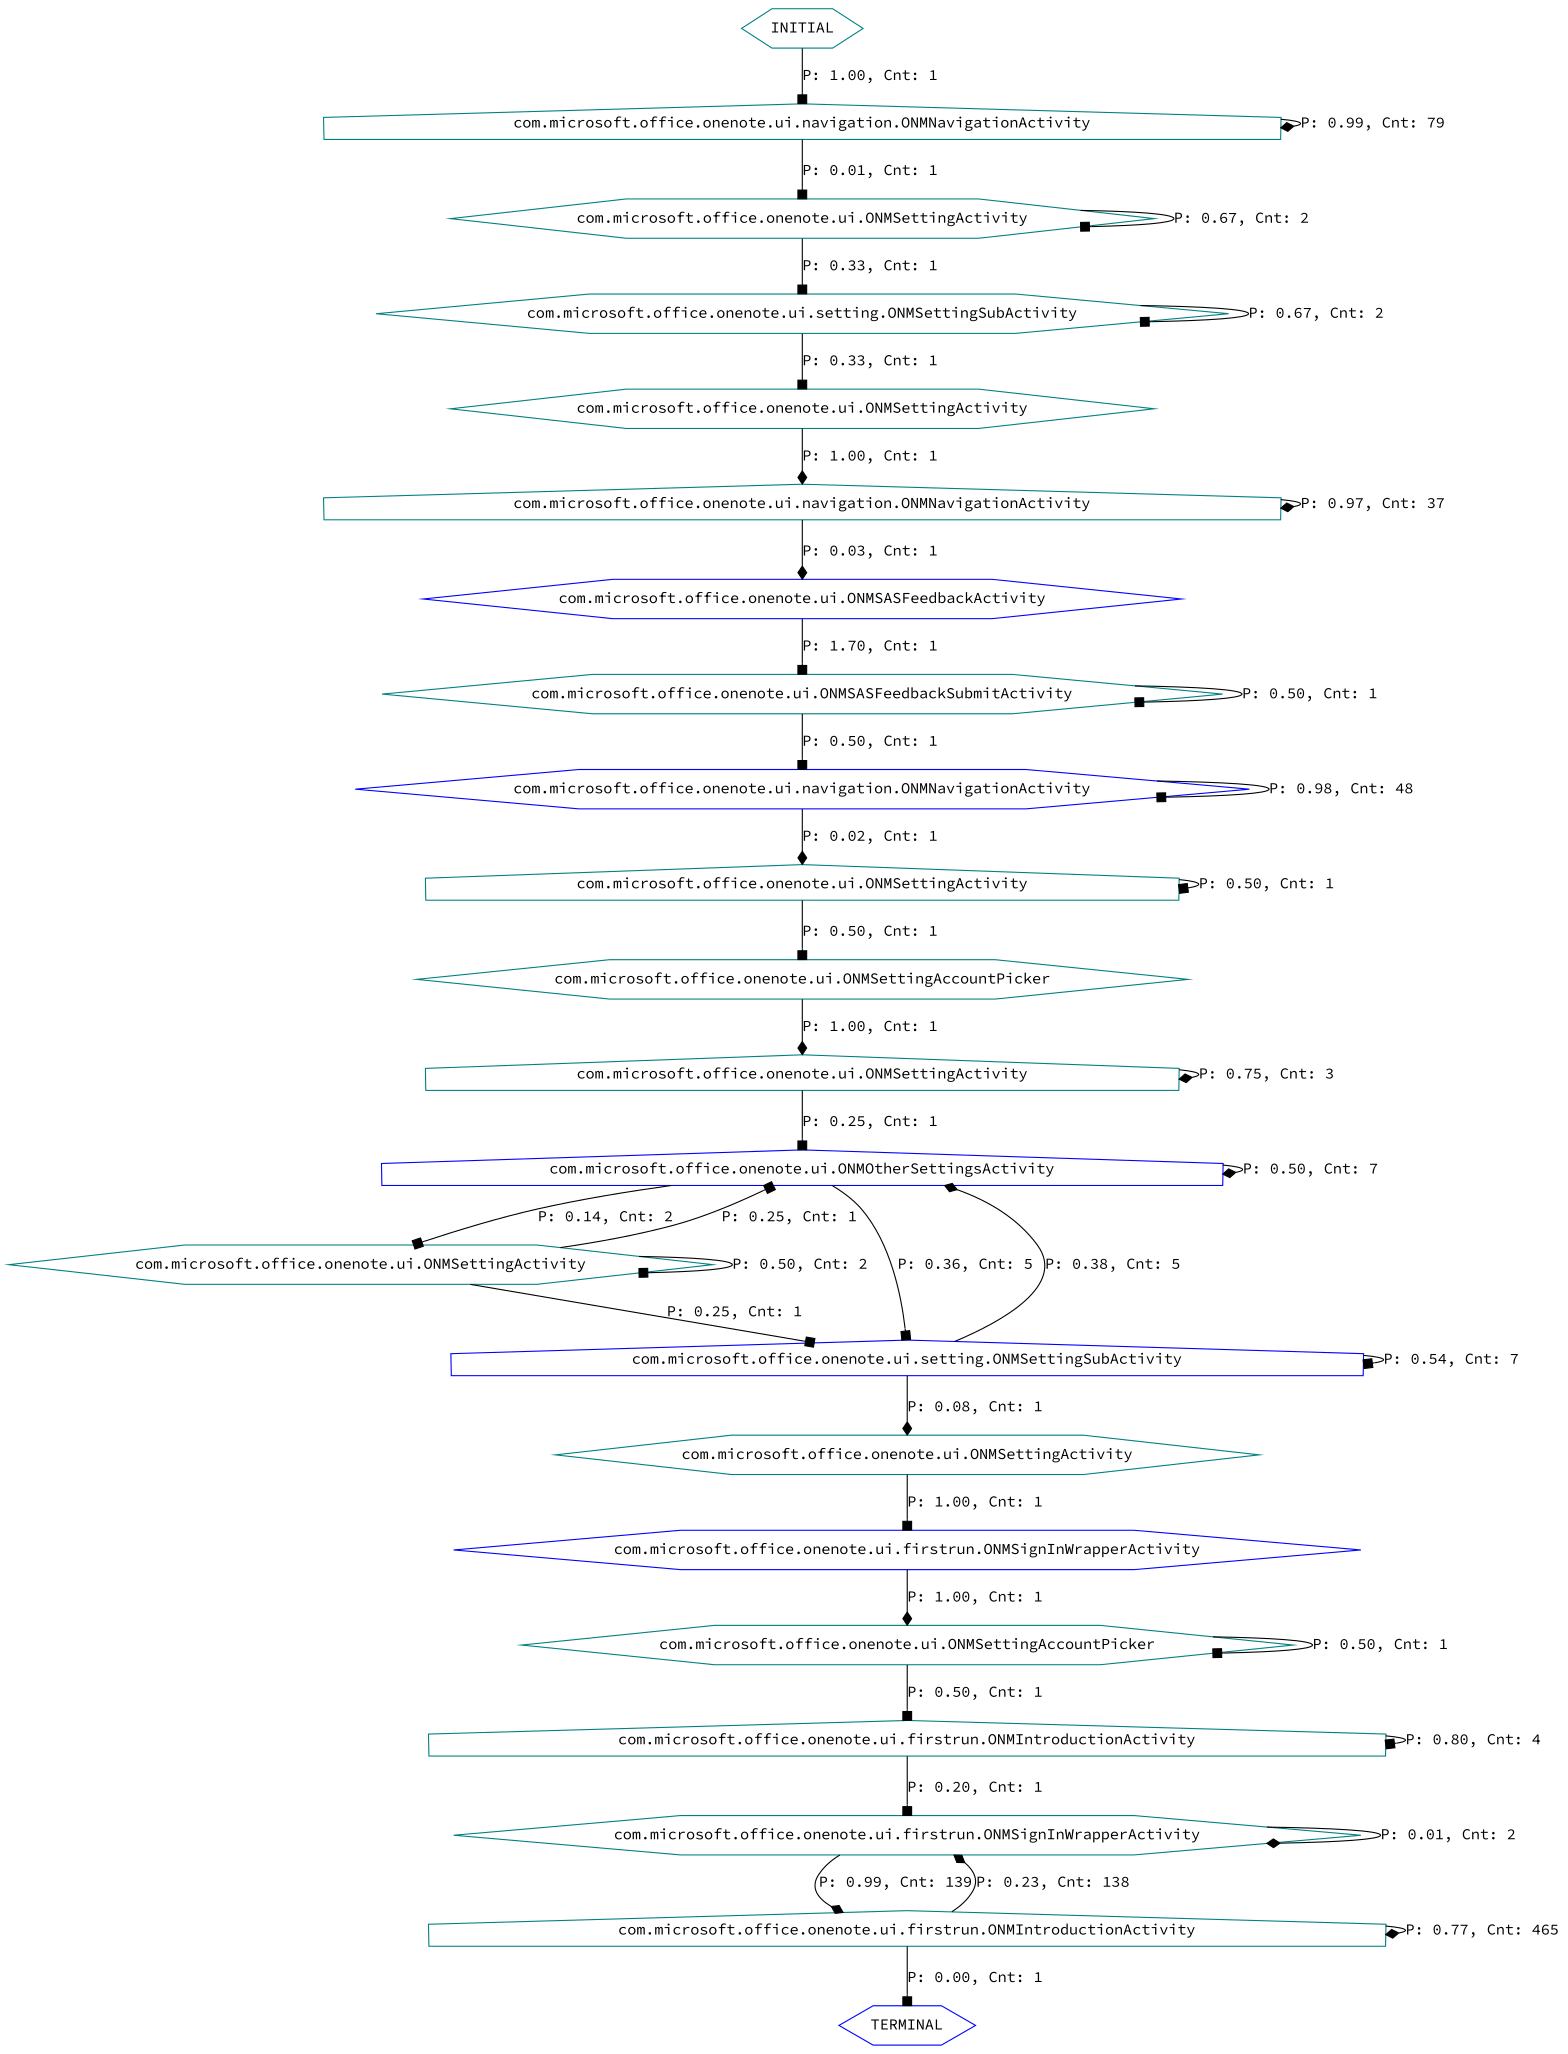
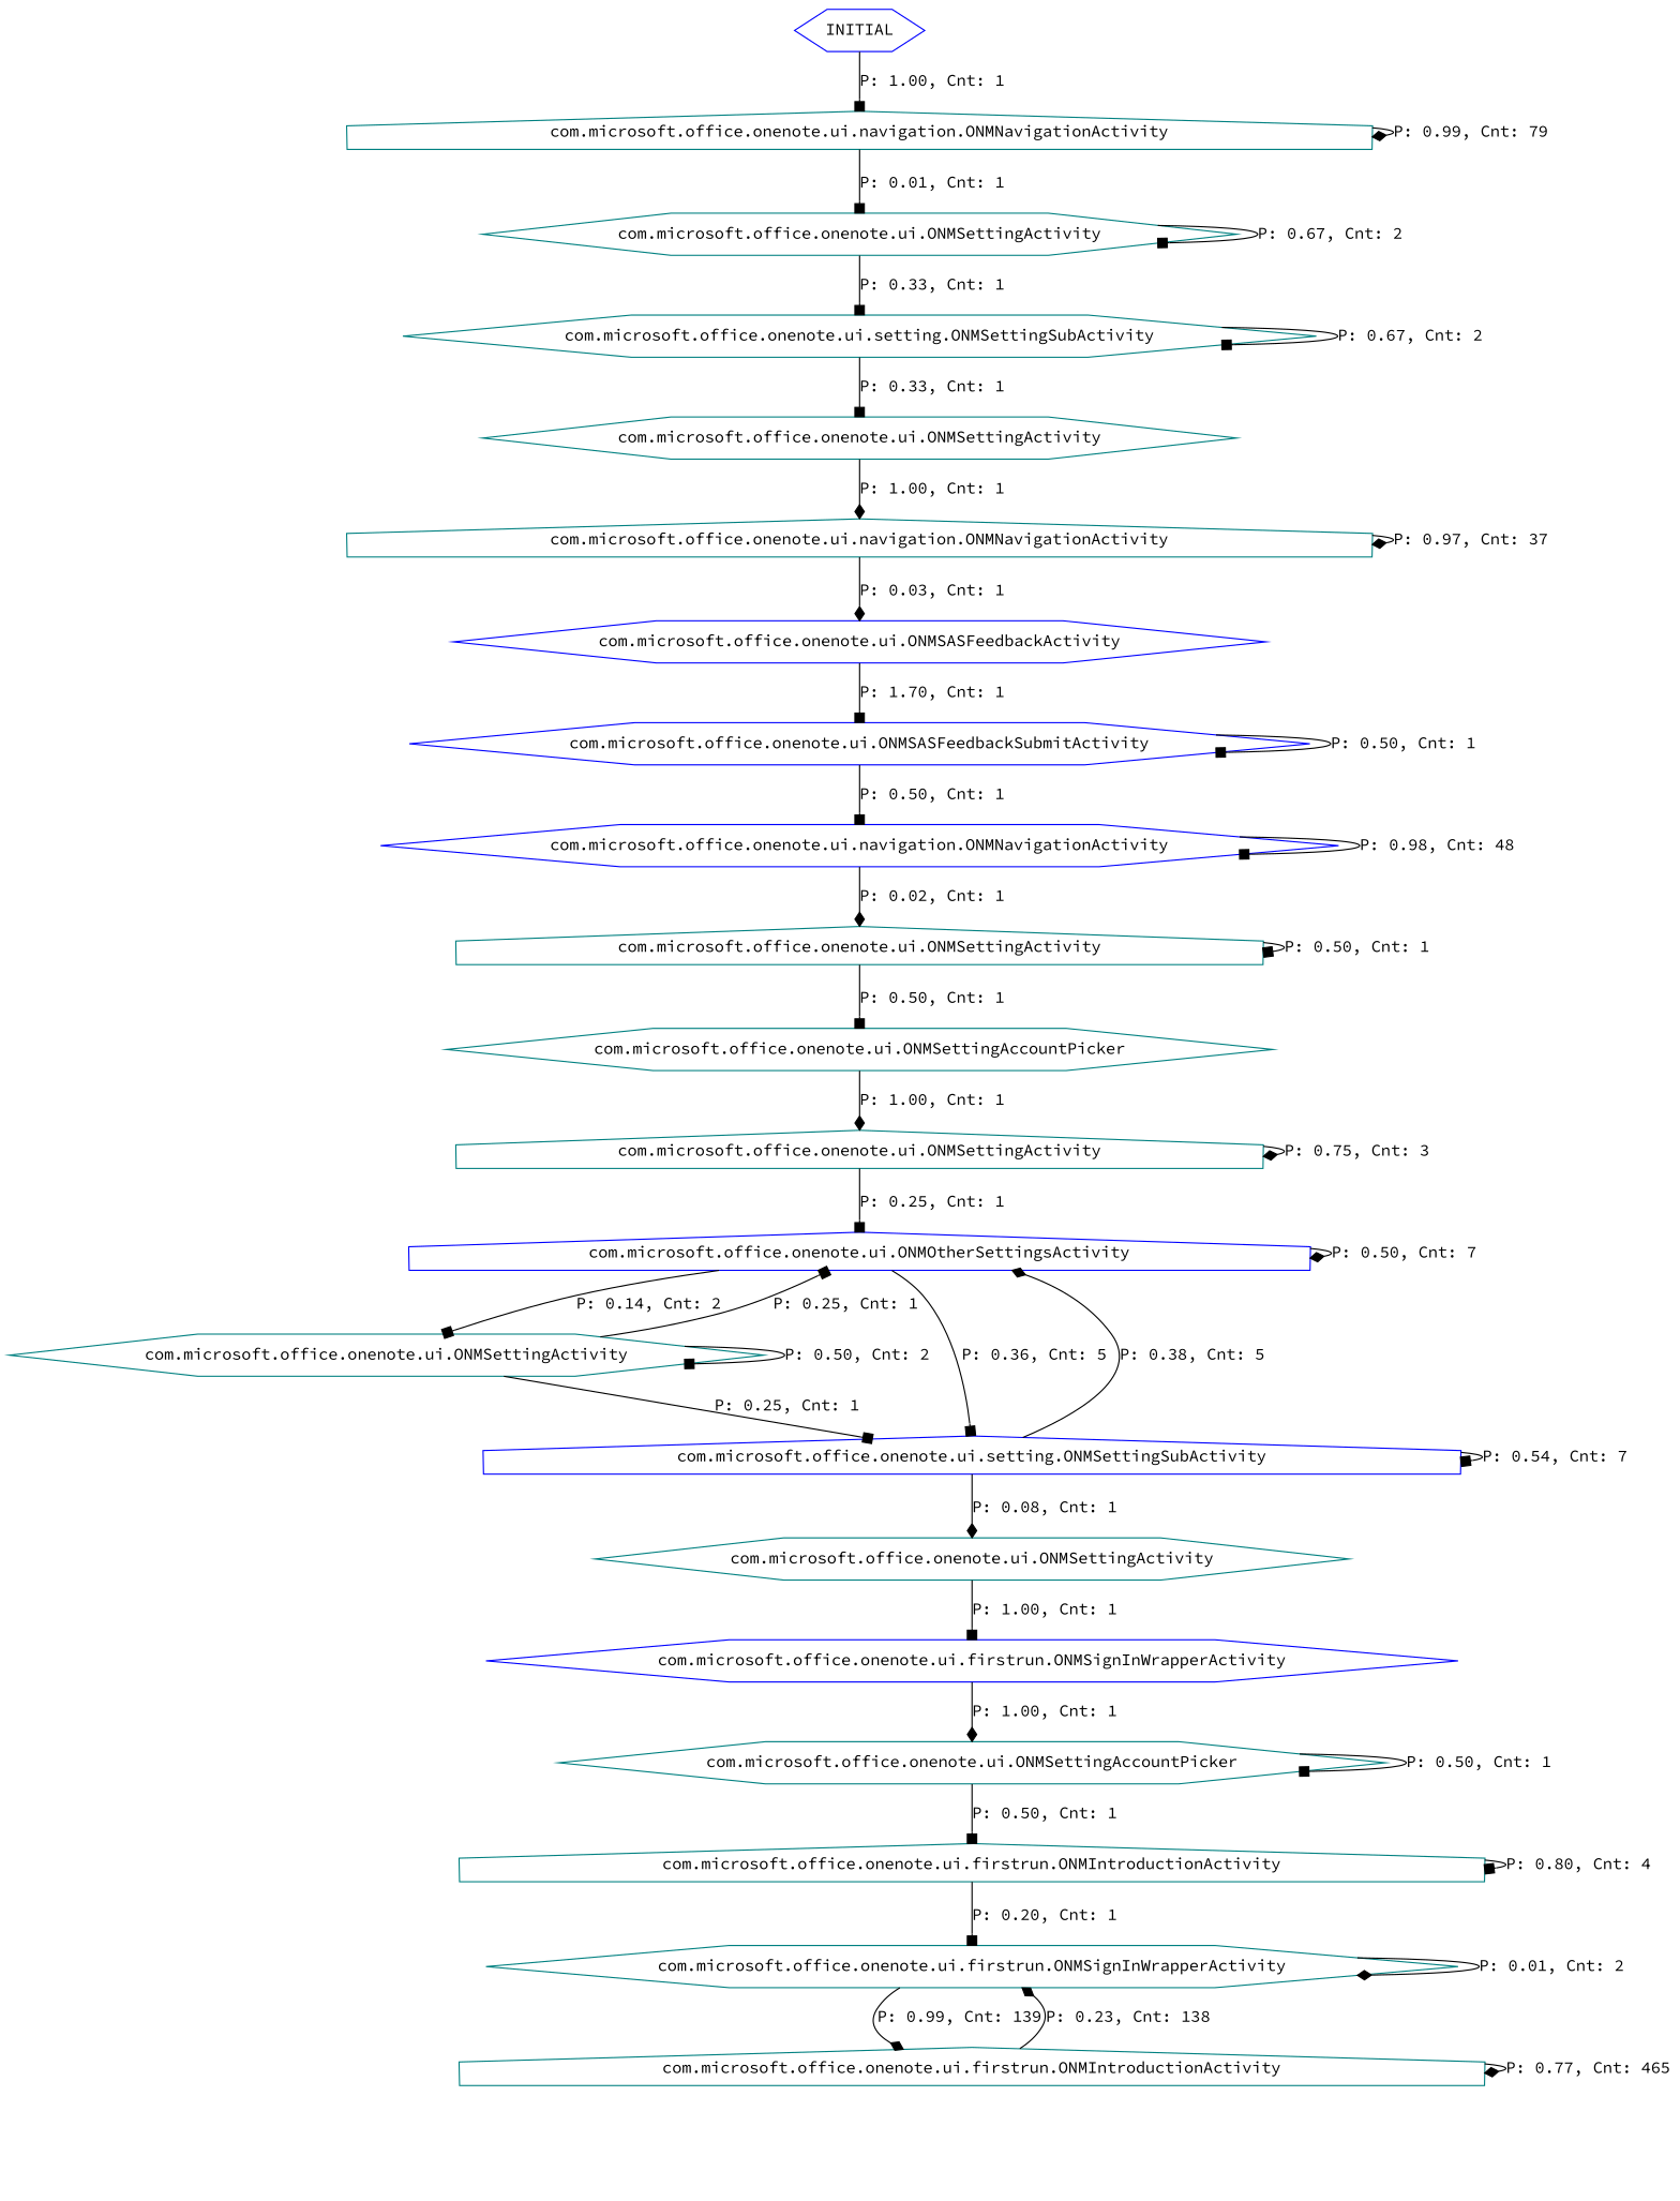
  digraph {
    fontname="Source Code Pro"
    node [color=teal fontname="Source Code Pro" shape=hexagon]
    edge [arrowhead=box fontname="Source Code Pro"]
    n1 [color=blue label="com.microsoft.office.onenote.ui.ONMOtherSettingsActivity" shape=house]
    n2 [label="com.microsoft.office.onenote.ui.ONMSettingActivity"]
    n3 [color=blue label="com.microsoft.office.onenote.ui.setting.ONMSettingSubActivity" shape=house]
    n4 [label="com.microsoft.office.onenote.ui.ONMSettingActivity"]
    n5 [color=blue label="com.microsoft.office.onenote.ui.ONMSASFeedbackActivity"]
-   n6 [label="com.microsoft.office.onenote.ui.ONMSASFeedbackSubmitActivity"]
+   n6 [color=blue label="com.microsoft.office.onenote.ui.ONMSASFeedbackSubmitActivity"]
    n7 [color=blue label="com.microsoft.office.onenote.ui.navigation.ONMNavigationActivity"]
    n8 [label="com.microsoft.office.onenote.ui.ONMSettingActivity" shape=house]
    n9 [label="com.microsoft.office.onenote.ui.ONMSettingAccountPicker"]
    n10 [label="com.microsoft.office.onenote.ui.ONMSettingActivity" shape=house]
    n11 [label="com.microsoft.office.onenote.ui.ONMSettingAccountPicker"]
    n12 [label="com.microsoft.office.onenote.ui.firstrun.ONMIntroductionActivity" shape=house]
    n13 [label="com.microsoft.office.onenote.ui.firstrun.ONMSignInWrapperActivity"]
    n14 [color=blue label="com.microsoft.office.onenote.ui.firstrun.ONMSignInWrapperActivity"]
    n15 [label="com.microsoft.office.onenote.ui.ONMSettingActivity"]
    n16 [label="com.microsoft.office.onenote.ui.navigation.ONMNavigationActivity" shape=house]
    n17 [label="com.microsoft.office.onenote.ui.ONMSettingActivity"]
    n18 [label="com.microsoft.office.onenote.ui.setting.ONMSettingSubActivity"]
    n19 [label="com.microsoft.office.onenote.ui.firstrun.ONMIntroductionActivity" shape=house]
-   n20 [color=blue label=TERMINAL]
    n21 [label="com.microsoft.office.onenote.ui.navigation.ONMNavigationActivity" shape=house]
-   n22 [label=INITIAL]
+   n22 [color=blue label=INITIAL]
    n1 -> n1 [arrowhead=diamond label="P: 0.50, Cnt: 7"]
    n1 -> n2 [label="P: 0.14, Cnt: 2"]
    n1 -> n3 [label="P: 0.36, Cnt: 5"]
    n2 -> n1 [label="P: 0.25, Cnt: 1"]
    n2 -> n2 [label="P: 0.50, Cnt: 2"]
    n2 -> n3 [label="P: 0.25, Cnt: 1"]
    n3 -> n1 [arrowhead=diamond label="P: 0.38, Cnt: 5"]
    n3 -> n3 [label="P: 0.54, Cnt: 7"]
    n3 -> n4 [arrowhead=diamond label="P: 0.08, Cnt: 1"]
    n4 -> n14 [label="P: 1.00, Cnt: 1"]
    n5 -> n6 [label="P: 1.70, Cnt: 1"]
    n6 -> n6 [label="P: 0.50, Cnt: 1"]
    n6 -> n7 [label="P: 0.50, Cnt: 1"]
    n7 -> n7 [label="P: 0.98, Cnt: 48"]
    n7 -> n8 [arrowhead=diamond label="P: 0.02, Cnt: 1"]
    n8 -> n8 [label="P: 0.50, Cnt: 1"]
    n8 -> n9 [label="P: 0.50, Cnt: 1"]
    n9 -> n10 [arrowhead=diamond label="P: 1.00, Cnt: 1"]
    n10 -> n1 [label="P: 0.25, Cnt: 1"]
    n10 -> n10 [arrowhead=diamond label="P: 0.75, Cnt: 3"]
    n11 -> n11 [label="P: 0.50, Cnt: 1"]
    n11 -> n12 [label="P: 0.50, Cnt: 1"]
    n12 -> n12 [label="P: 0.80, Cnt: 4"]
    n12 -> n13 [label="P: 0.20, Cnt: 1"]
    n13 -> n13 [arrowhead=diamond label="P: 0.01, Cnt: 2"]
    n13 -> n19 [arrowhead=diamond label="P: 0.99, Cnt: 139"]
    n14 -> n11 [arrowhead=diamond label="P: 1.00, Cnt: 1"]
    n15 -> n16 [arrowhead=diamond label="P: 1.00, Cnt: 1"]
    n16 -> n5 [arrowhead=diamond label="P: 0.03, Cnt: 1"]
    n16 -> n16 [arrowhead=diamond label="P: 0.97, Cnt: 37"]
    n17 -> n17 [label="P: 0.67, Cnt: 2"]
    n17 -> n18 [label="P: 0.33, Cnt: 1"]
    n18 -> n15 [label="P: 0.33, Cnt: 1"]
    n18 -> n18 [label="P: 0.67, Cnt: 2"]
    n19 -> n13 [arrowhead=diamond label="P: 0.23, Cnt: 138"]
    n19 -> n19 [arrowhead=diamond label="P: 0.77, Cnt: 465"]
-   n19 -> n20 [label="P: 0.00, Cnt: 1"]
    n21 -> n17 [label="P: 0.01, Cnt: 1"]
    n21 -> n21 [arrowhead=diamond label="P: 0.99, Cnt: 79"]
    n22 -> n21 [label="P: 1.00, Cnt: 1"]
  }
